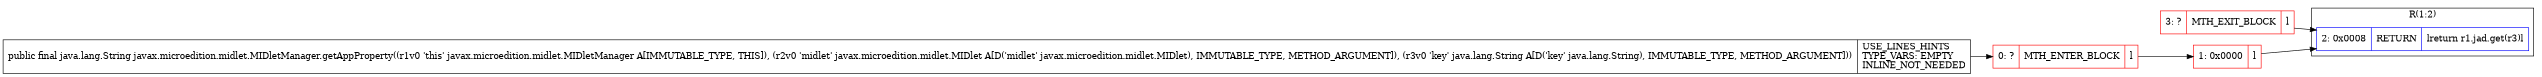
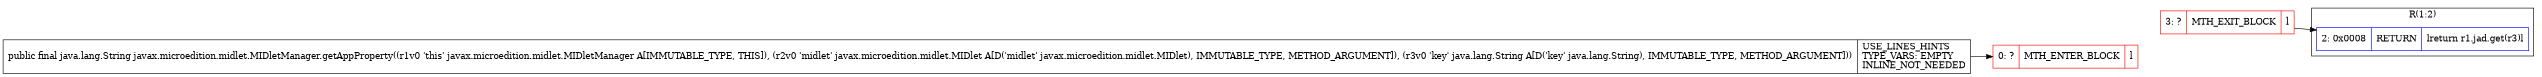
  digraph {
    rankdir=LR
    node [color=red shape=record]
    n1 [color=blue label="{2\:\ 0x0008|RETURN\l|lreturn r1.jad.get(r3)l}"]
    n2 [label="{3\:\ ?|MTH_EXIT_BLOCK\l|l}"]
    n3 [label="{0\:\ ?|MTH_ENTER_BLOCK\l|l}"]
-   n4 [label="{1\:\ 0x0000|l}"]
    n5 [label="{public final java.lang.String javax.microedition.midlet.MIDletManager.getAppProperty((r1v0 'this' javax.microedition.midlet.MIDletManager A[IMMUTABLE_TYPE, THIS]), (r2v0 'midlet' javax.microedition.midlet.MIDlet A[D('midlet' javax.microedition.midlet.MIDlet), IMMUTABLE_TYPE, METHOD_ARGUMENT]), (r3v0 'key' java.lang.String A[D('key' java.lang.String), IMMUTABLE_TYPE, METHOD_ARGUMENT]))  | USE_LINES_HINTS\lTYPE_VARS: EMPTY\lINLINE_NOT_NEEDED\l}" color=""]
    subgraph cluster_1 {
      label="R(1:2)"
      n1
    }
    n2 -> n1
-   n3 -> n4
-   n4 -> n1
    n5 -> n3
  }
